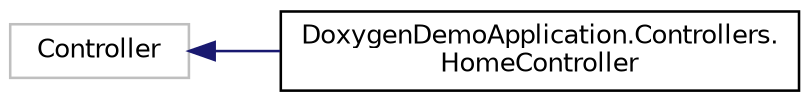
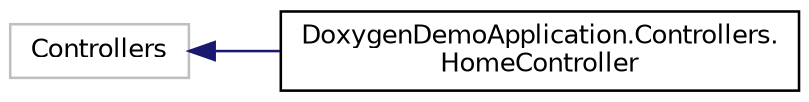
  digraph {
    rankdir=LR
    node [fillcolor=white fontname=Helvetica fontsize=10 shape=record style=filled]
-   n1 [color=grey75 height=0.2 label=Controller width=0.4]
+   n1 [color=grey75 height=0.2 label=Controllers width=0.4]
    n2 [color=black height=0.2 label="DoxygenDemoApplication.Controllers.\lHomeController" width=0.4]
    n1 -> n2 [color=midnightblue dir=back fontname=Helvetica fontsize=10 labelfontname=Helvetica labelfontsize=10 style=solid]
  }
